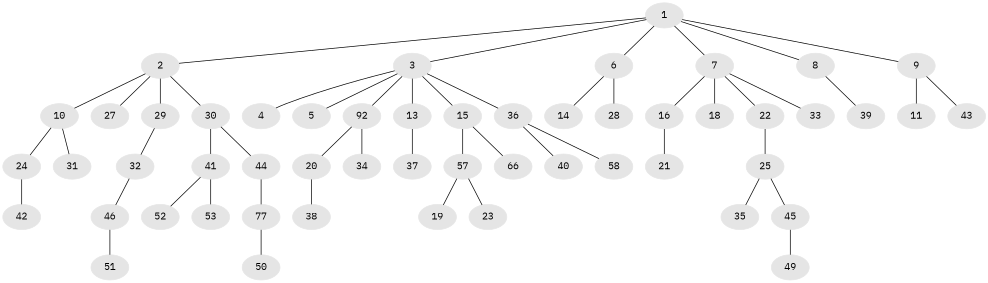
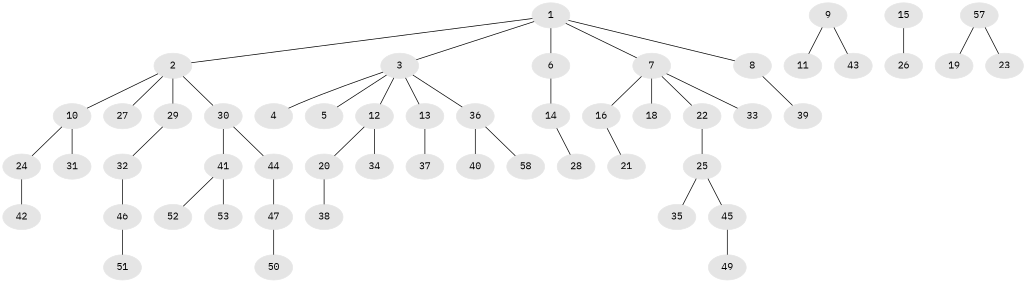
  graph {
    fontname="IBM Plex Mono"
    node [color=gray90 fontname="IBM Plex Mono" style=filled]
    edge [fontname="IBM Plex Mono"]
    1
    2
    3
    6
    7
    8
    9
    10
    27
    29
    30
    4
    5
-   12 [label=92]
+   12
    13
    15
    36
    14
    28
    16
    18
    22
    33
    39
    11
    43
    24
    31
    32
    41
    44
    20
    34
    37
    n35 [label=57]
-   26 [label=66]
+   26
    40
    n38 [label=58]
    21
    25
    42
    38
    19
    23
    35
    45
    49
    46
    52
    53
-   47 [label=77]
+   47
    51
    50
    1 -- 2
    1 -- 3
    1 -- 6
    1 -- 7
    1 -- 8
-   1 -- 9
    2 -- 10
    2 -- 27
    2 -- 29
    2 -- 30
    3 -- 4
    3 -- 5
    3 -- 12
    3 -- 13
-   3 -- 15
    3 -- 36
    6 -- 14
-   6 -- 28
+   14 -- 28
    7 -- 16
    7 -- 18
    7 -- 22
    7 -- 33
    8 -- 39
    9 -- 11
    9 -- 43
    10 -- 24
    10 -- 31
    29 -- 32
    30 -- 41
    30 -- 44
    12 -- 20
    12 -- 34
    13 -- 37
-   15 -- n35
    15 -- 26
    36 -- 40
    36 -- n38
    16 -- 21
    22 -- 25
    24 -- 42
    32 -- 46
    41 -- 52
    41 -- 53
    44 -- 47
    20 -- 38
    n35 -- 19
    n35 -- 23
    25 -- 35
    25 -- 45
    45 -- 49
    46 -- 51
    47 -- 50
  }
